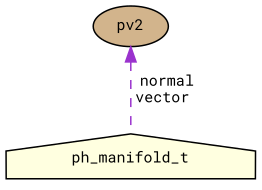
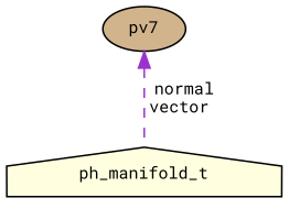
  digraph {
    fontname="Roboto Mono"
    node [color=black fontname="Roboto Mono" fontsize=10 style=filled]
    n1 [fillcolor=lightyellow fontcolor=black height=0.2 label=ph_manifold_t shape=house width=0.4]
-   n2 [fillcolor=tan height=0.2 label=pv2 shape=ellipse width=0.4]
+   n2 [fillcolor=tan height=0.2 label=pv7 shape=ellipse width=0.4]
    n2 -> n1 [color=darkorchid3 dir=back fontname="Roboto Mono" fontsize=10 label=" normal\nvector" labelfontname=Helvetica labelfontsize=10 style=dashed]
  }
